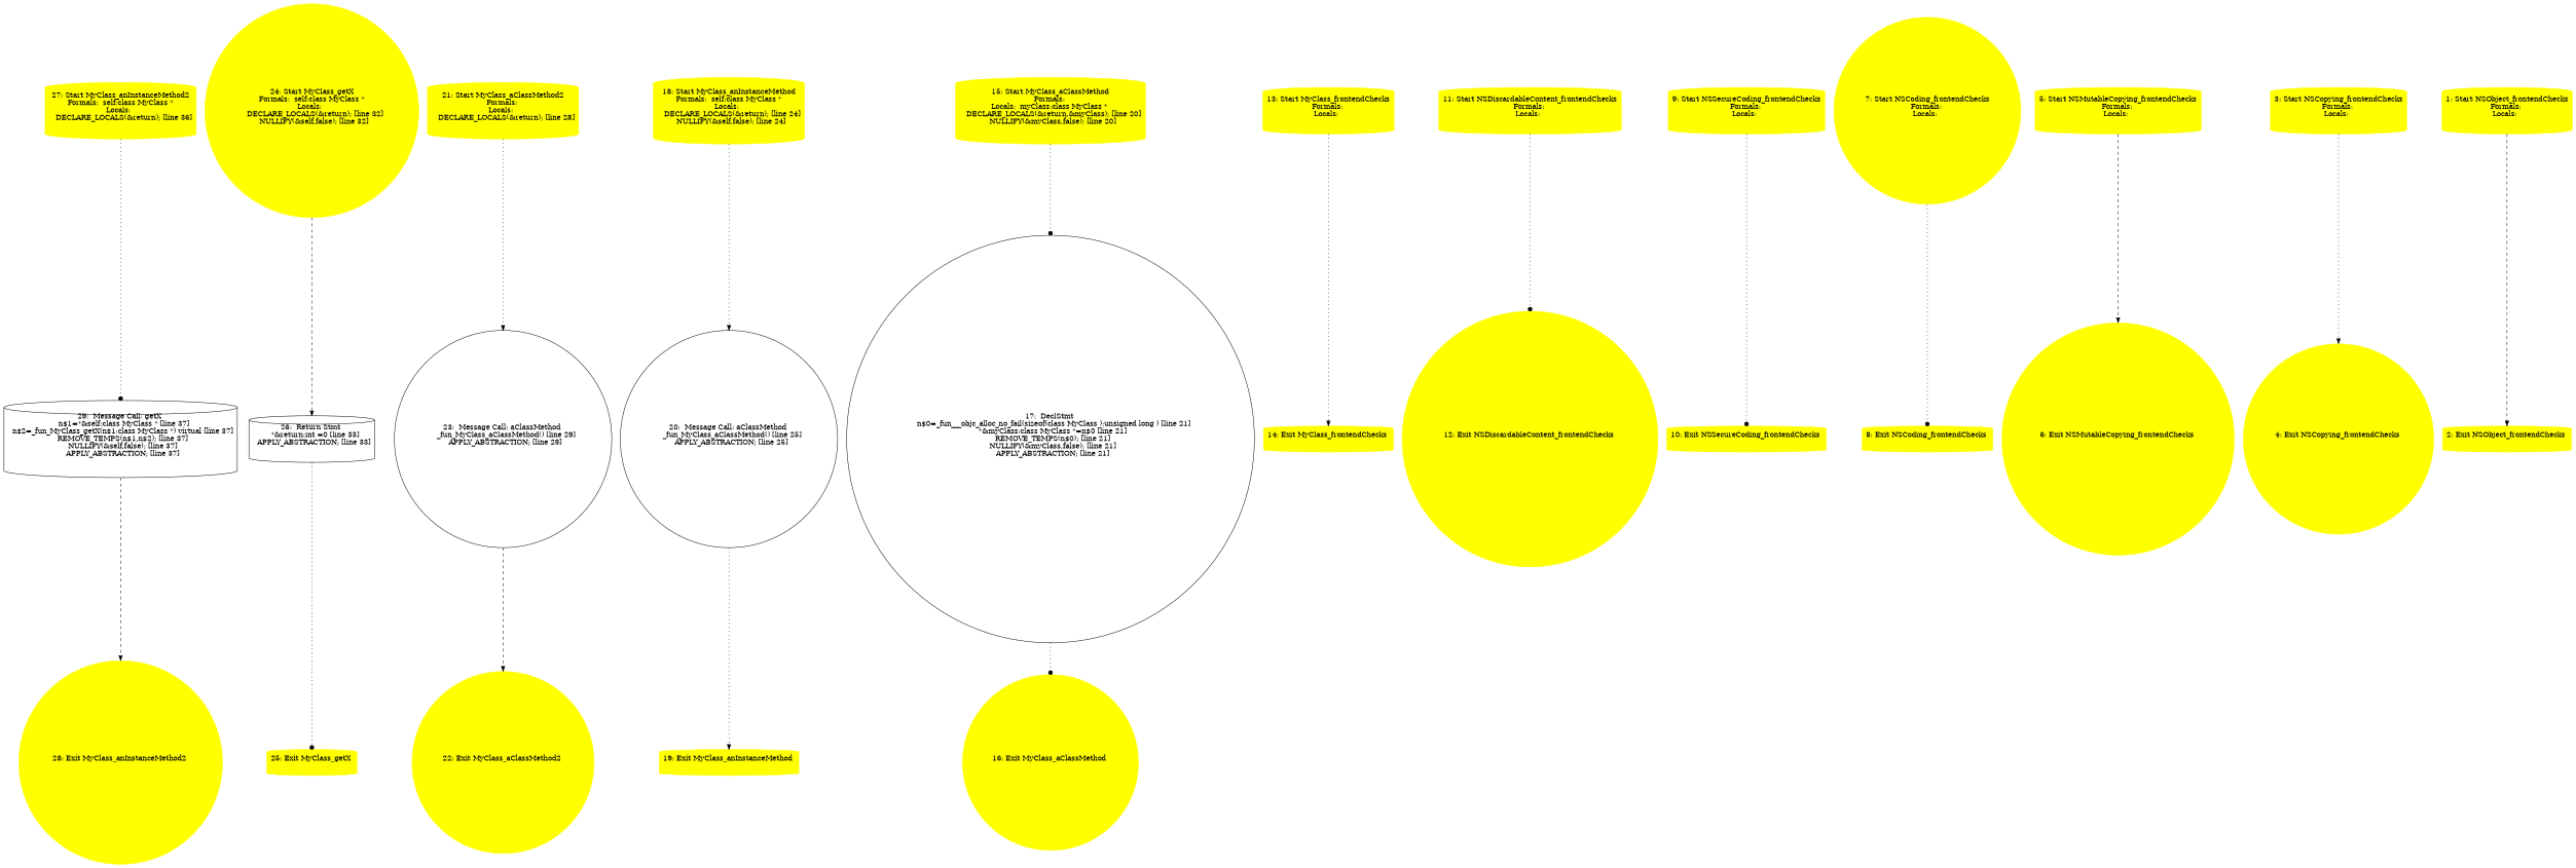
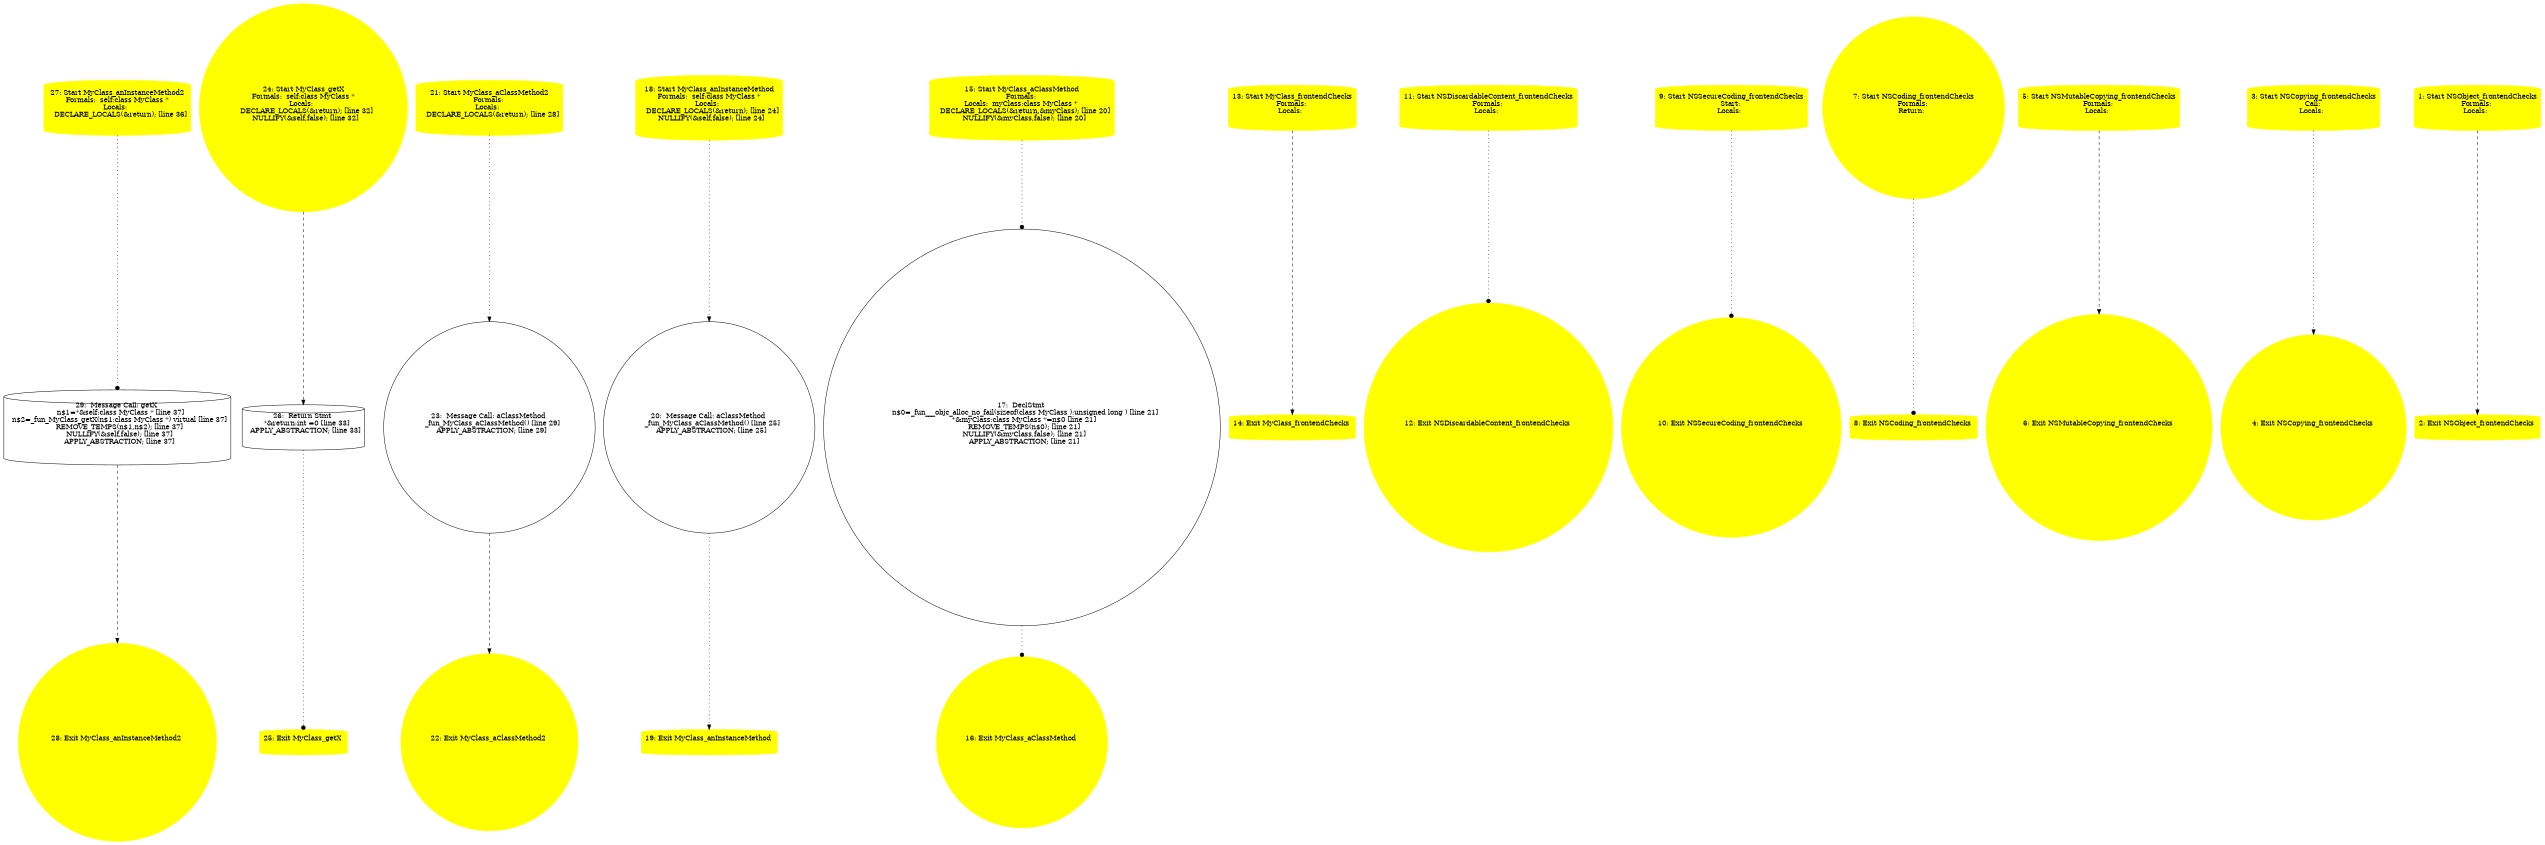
  digraph {
    node [shape=cylinder color=yellow style=filled]
    edge [arrowhead=normal style=dotted]
    n1 [label="29:  Message Call: getX \n   n$1=*&self:class MyClass * [line 37]\n  n$2=_fun_MyClass_getX(n$1:class MyClass *) virtual [line 37]\n  REMOVE_TEMPS(n$1,n$2); [line 37]\n  NULLIFY(&self,false); [line 37]\n  APPLY_ABSTRACTION; [line 37]\n " color="" style=""]
    n2 [label="28: Exit MyClass_anInstanceMethod2 \n  " shape=circle]
    n3 [label="27: Start MyClass_anInstanceMethod2\nFormals:  self:class MyClass *\nLocals:  \n   DECLARE_LOCALS(&return); [line 36]\n "]
    n4 [label="26:  Return Stmt \n   *&return:int =0 [line 33]\n  APPLY_ABSTRACTION; [line 33]\n " color="" style=""]
    n5 [label="25: Exit MyClass_getX \n  "]
    n6 [label="24: Start MyClass_getX\nFormals:  self:class MyClass *\nLocals:  \n   DECLARE_LOCALS(&return); [line 32]\n  NULLIFY(&self,false); [line 32]\n " shape=circle]
    n7 [label="23:  Message Call: aClassMethod \n   _fun_MyClass_aClassMethod() [line 29]\n  APPLY_ABSTRACTION; [line 29]\n " shape=circle color="" style=""]
    n8 [label="22: Exit MyClass_aClassMethod2 \n  " shape=circle]
    n9 [label="21: Start MyClass_aClassMethod2\nFormals: \nLocals:  \n   DECLARE_LOCALS(&return); [line 28]\n "]
    n10 [label="20:  Message Call: aClassMethod \n   _fun_MyClass_aClassMethod() [line 25]\n  APPLY_ABSTRACTION; [line 25]\n " shape=circle color="" style=""]
    n11 [label="19: Exit MyClass_anInstanceMethod \n  "]
    n12 [label="18: Start MyClass_anInstanceMethod\nFormals:  self:class MyClass *\nLocals:  \n   DECLARE_LOCALS(&return); [line 24]\n  NULLIFY(&self,false); [line 24]\n "]
    n13 [label="17:  DeclStmt \n   n$0=_fun___objc_alloc_no_fail(sizeof(class MyClass ):unsigned long ) [line 21]\n  *&myClass:class MyClass *=n$0 [line 21]\n  REMOVE_TEMPS(n$0); [line 21]\n  NULLIFY(&myClass,false); [line 21]\n  APPLY_ABSTRACTION; [line 21]\n " shape=circle color="" style=""]
    n14 [label="16: Exit MyClass_aClassMethod \n  " shape=circle]
    n15 [label="15: Start MyClass_aClassMethod\nFormals: \nLocals:  myClass:class MyClass * \n   DECLARE_LOCALS(&return,&myClass); [line 20]\n  NULLIFY(&myClass,false); [line 20]\n "]
    n16 [label="14: Exit MyClass_frontendChecks \n  "]
    n17 [label="13: Start MyClass_frontendChecks\nFormals: \nLocals:  \n  "]
    n18 [label="12: Exit NSDiscardableContent_frontendChecks \n  " shape=circle]
    n19 [label="11: Start NSDiscardableContent_frontendChecks\nFormals: \nLocals:  \n  "]
-   n20 [label="10: Exit NSSecureCoding_frontendChecks \n  "]
-   n21 [label="9: Start NSSecureCoding_frontendChecks\nFormals: \nLocals:  \n  "]
+   n20 [label="10: Exit NSSecureCoding_frontendChecks \n  " shape=circle]
+   n21 [label="9: Start NSSecureCoding_frontendChecks\nStart: \nLocals:  \n  "]
    n22 [label="8: Exit NSCoding_frontendChecks \n  "]
-   n23 [label="7: Start NSCoding_frontendChecks\nFormals: \nLocals:  \n  " shape=circle]
+   n23 [label="7: Start NSCoding_frontendChecks\nFormals: \nReturn:  \n  " shape=circle]
    n24 [label="6: Exit NSMutableCopying_frontendChecks \n  " shape=circle]
    n25 [label="5: Start NSMutableCopying_frontendChecks\nFormals: \nLocals:  \n  "]
    n26 [label="4: Exit NSCopying_frontendChecks \n  " shape=circle]
-   n27 [label="3: Start NSCopying_frontendChecks\nFormals: \nLocals:  \n  "]
+   n27 [label="3: Start NSCopying_frontendChecks\nCall: \nLocals:  \n  "]
    n28 [label="2: Exit NSObject_frontendChecks \n  "]
    n29 [label="1: Start NSObject_frontendChecks\nFormals: \nLocals:  \n  "]
    n1 -> n2 [style=dashed]
    n3 -> n1 [arrowhead=dot]
    n4 -> n5 [arrowhead=dot]
    n6 -> n4 [style=dashed]
    n7 -> n8 [style=dashed]
    n9 -> n7
    n10 -> n11
    n12 -> n10
    n13 -> n14 [arrowhead=dot]
    n15 -> n13 [arrowhead=dot]
-   n17 -> n16
+   n17 -> n16 [style=dashed]
    n19 -> n18 [arrowhead=dot]
    n21 -> n20 [arrowhead=dot]
    n23 -> n22 [arrowhead=dot]
    n25 -> n24 [style=dashed]
    n27 -> n26
    n29 -> n28 [style=dashed]
  }
